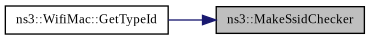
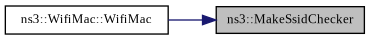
  digraph {
    rankdir=RL
    fontname="Liberation Serif"
    node [color=black fontname="Liberation Serif" fontsize=10 shape=record style=filled]
    n1 [fillcolor=grey75 fontcolor=black height=0.2 label="ns3::MakeSsidChecker" width=0.4]
-   n2 [fillcolor=white height=0.2 label="ns3::WifiMac::GetTypeId" width=0.4]
+   n2 [fillcolor=white height=0.2 label="ns3::WifiMac::WifiMac" width=0.4]
    n1 -> n2 [color=midnightblue dir=back fontname="Liberation Serif" fontsize=10 labelfontname=Helvetica labelfontsize=10 style=solid]
  }
